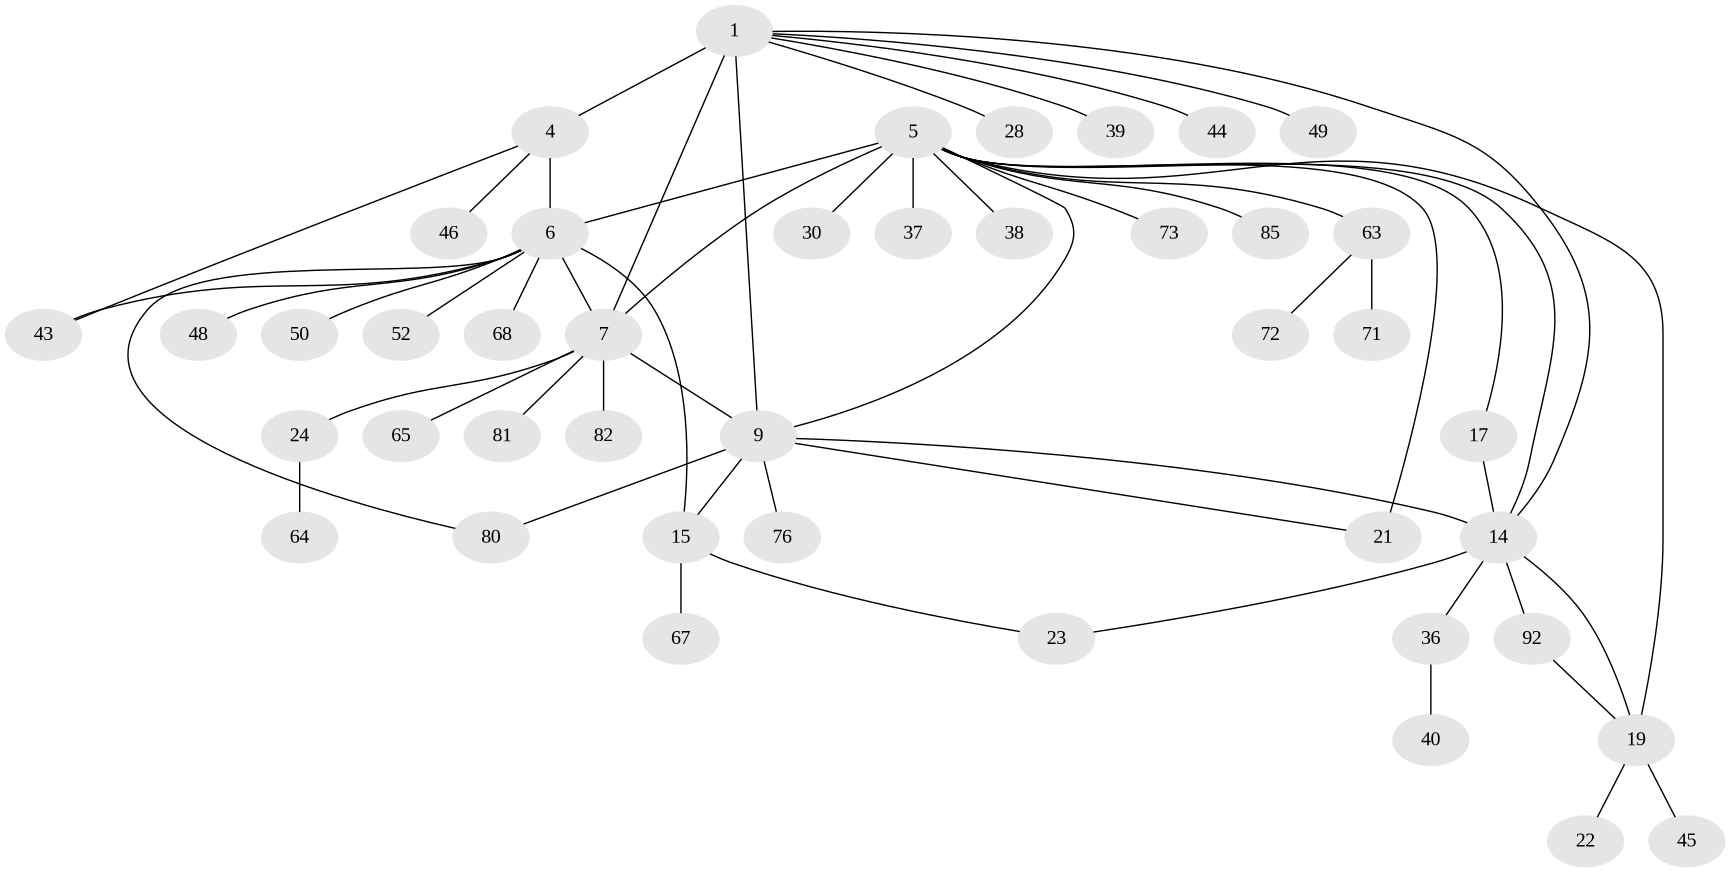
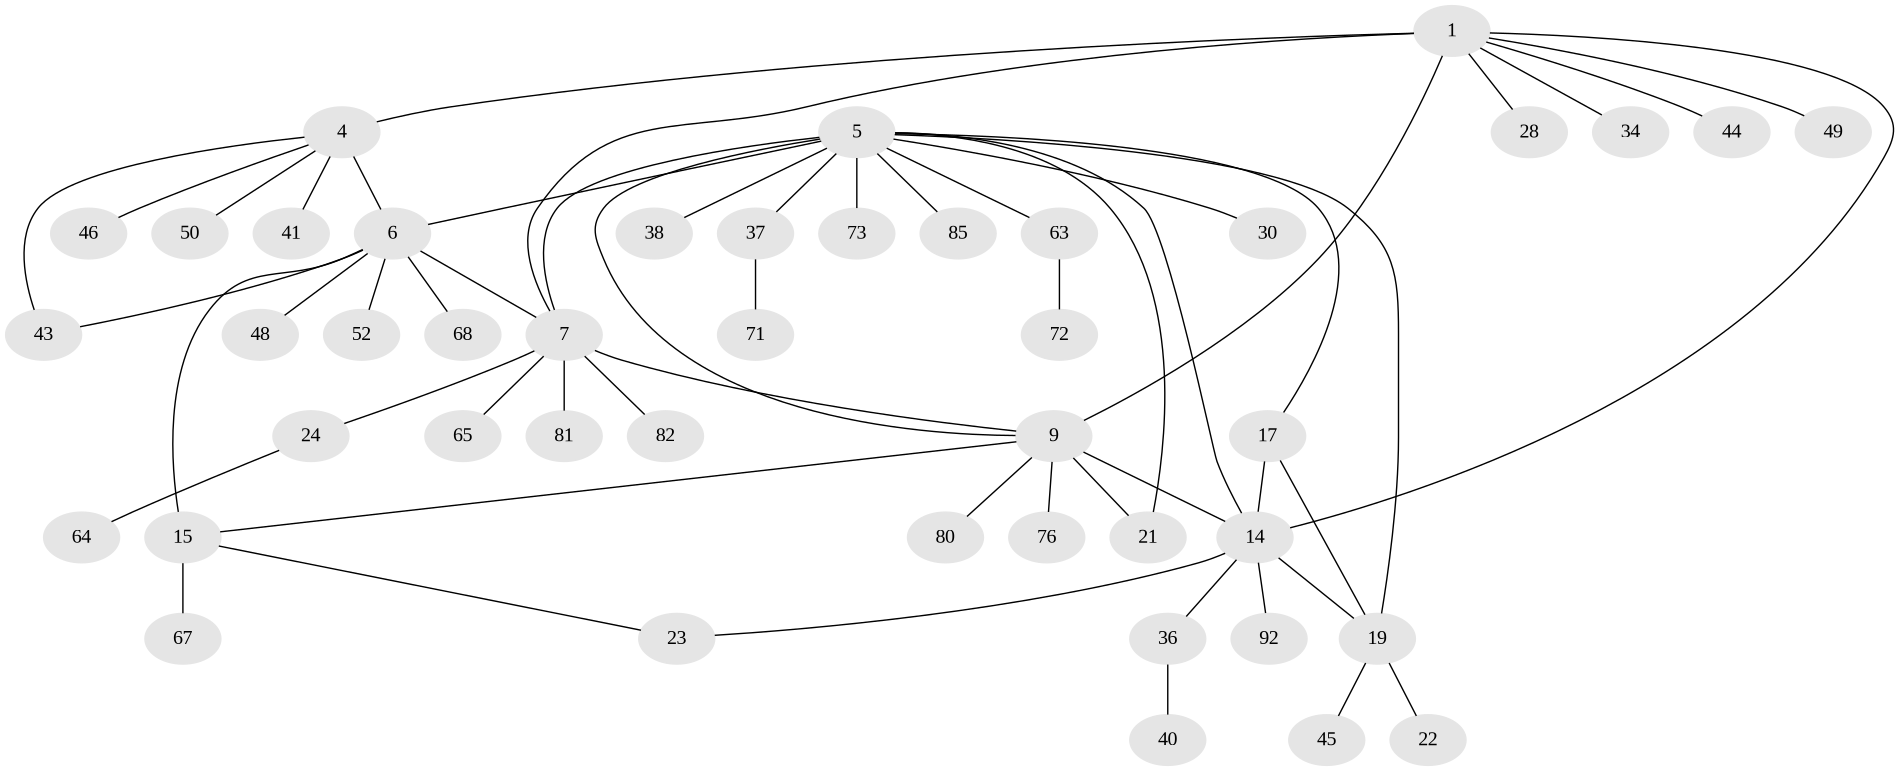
  graph {
    fontname="Liberation Serif"
    node [color=gray90 fontname="Liberation Serif" style=filled]
    edge [fontname="Liberation Serif"]
    1 [super="+2+3"]
    4 [super="+29+79"]
    7 [super="+8"]
    9 [super="+10+12"]
    n5 [label=14]
    28 [super="+58"]
-   39 [super="+42+74"]
+   39 [super="+42+74" label=34]
    44
    49
    6 [super="+13"]
+   41
    43
    46
    24
    65
    81
    82
    21
    15 [super="+16+69+47+26+51"]
    80
    76 [super="+87"]
    19 [super="+86+53+54+56"]
    23
    36
    92
    48
    50 [super="+84"]
    52
    68
    5 [super="+59+20+27+25"]
    17 [super="+55"]
    30
    37
    38
    63
    73
    85
    22
    45
    71
    72
    67
    64
    40
    1 -- 4 [weight=3]
    1 -- 7
    1 -- 9 [weight=3]
    1 -- n5
    1 -- 28
    1 -- 39
    1 -- 44
    1 -- 49
    4 -- 6
+   4 -- 41
    4 -- 43
    4 -- 46
    7 -- 9
    7 -- 24
    7 -- 65
    7 -- 81
    7 -- 82
    9 -- n5
    9 -- 21
    9 -- 15
    9 -- 80
    9 -- 76
    n5 -- 19
    n5 -- 23
    n5 -- 36
    n5 -- 92
    6 -- 7 [weight=2]
    6 -- 43
    6 -- 15 [weight=4]
-   6 -- 80
    6 -- 48
-   6 -- 50
+   4 -- 50
    6 -- 52
    6 -- 68
    24 -- 64
    15 -- 23
    15 -- 67
    19 -- 22
    19 -- 45
    36 -- 40
    5 -- 7 [weight=2]
    5 -- 9
    5 -- n5
    5 -- 6 [weight=3]
    5 -- 21
    5 -- 19 [weight=2]
    5 -- 17
    5 -- 30
    5 -- 37
    5 -- 38
    5 -- 63
    5 -- 73
    5 -- 85
    17 -- n5
-   92 -- 19
-   63 -- 71
+   17 -- 19
+   37 -- 71
    63 -- 72
  }
